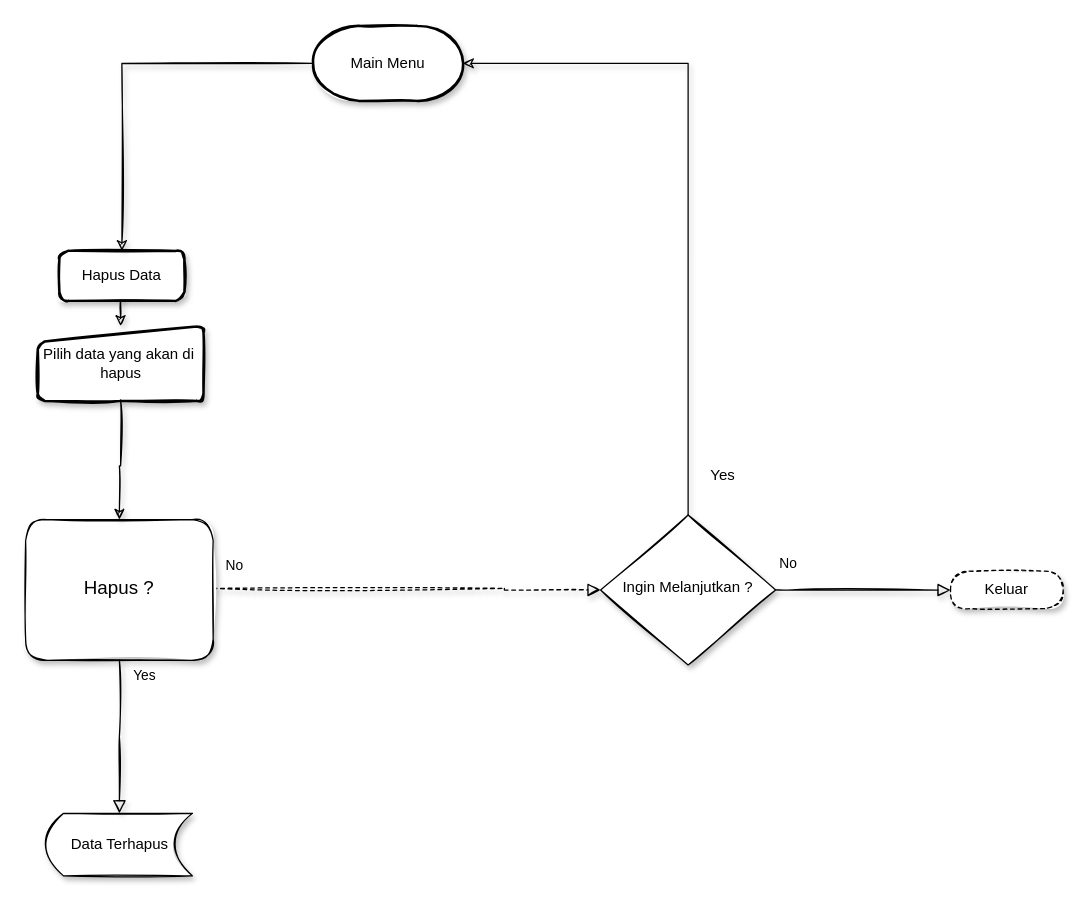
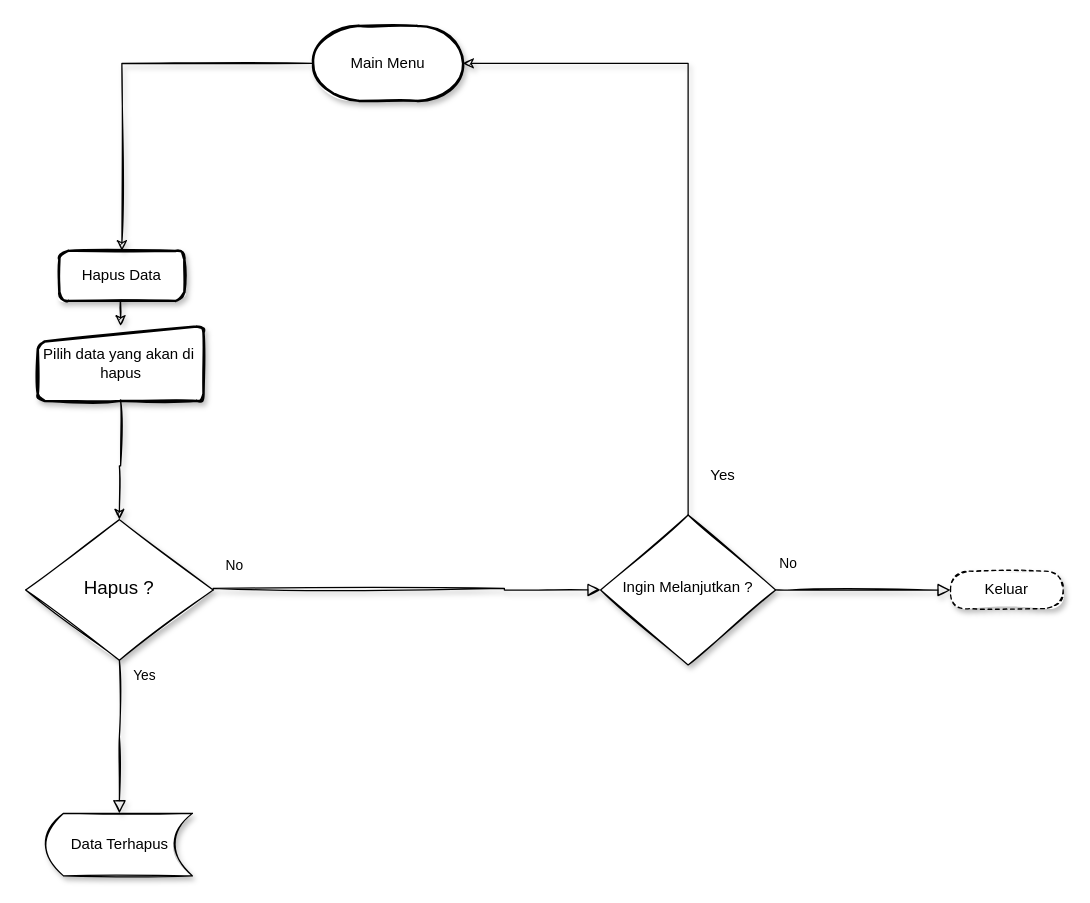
  <mxCell id="0" />
  <mxCell id="1" parent="0" />
- <mxCell id="2" value="No" style="edgeStyle=orthogonalEdgeStyle;rounded=0;html=1;jettySize=auto;orthogonalLoop=1;fontSize=11;endArrow=block;endFill=0;endSize=8;strokeWidth=1;shadow=1;labelBackgroundColor=none;entryX=0;entryY=0.5;entryDx=0;entryDy=0;exitX=1;exitY=0.5;exitDx=0;exitDy=0;sketch=1;dashed=1;" parent="1" source="3" target="6" edge="1"><mxGeometry x="-0.888" y="18" relative="1" as="geometry"><mxPoint as="offset" /><mxPoint x="465.01" y="550" as="targetPoint" /><Array as="points"><mxPoint x="403" y="470" /><mxPoint x="480" y="471" /></Array></mxGeometry></mxCell>
- <mxCell id="3" value="&lt;font style=&quot;font-size: 15px&quot;&gt;Hapus ?&lt;/font&gt;" style="whiteSpace=wrap;html=1;shadow=1;fontFamily=Helvetica;fontSize=12;align=center;strokeWidth=1;spacing=6;spacingTop=-4;sketch=1;rounded=1;" parent="1" vertex="1"><mxGeometry x="20.01" y="415" width="150.01" height="112.5" as="geometry" /></mxCell>
+ <mxCell id="2" value="No" style="edgeStyle=orthogonalEdgeStyle;rounded=0;html=1;jettySize=auto;orthogonalLoop=1;fontSize=11;endArrow=block;endFill=0;endSize=8;strokeWidth=1;shadow=1;labelBackgroundColor=none;entryX=0;entryY=0.5;entryDx=0;entryDy=0;exitX=1;exitY=0.5;exitDx=0;exitDy=0;sketch=1;" parent="1" source="3" target="6" edge="1"><mxGeometry x="-0.888" y="18" relative="1" as="geometry"><mxPoint as="offset" /><mxPoint x="465.01" y="550" as="targetPoint" /><Array as="points"><mxPoint x="403" y="470" /><mxPoint x="480" y="471" /></Array></mxGeometry></mxCell>
+ <mxCell id="3" value="&lt;font style=&quot;font-size: 15px&quot;&gt;Hapus ?&lt;/font&gt;" style="rhombus;whiteSpace=wrap;html=1;shadow=1;fontFamily=Helvetica;fontSize=12;align=center;strokeWidth=1;spacing=6;spacingTop=-4;sketch=1;" parent="1" vertex="1"><mxGeometry x="20.01" y="415" width="150.01" height="112.5" as="geometry" /></mxCell>
  <mxCell id="4" value="No" style="rounded=0;html=1;jettySize=auto;orthogonalLoop=1;fontSize=11;endArrow=block;endFill=0;endSize=8;strokeWidth=1;shadow=1;labelBackgroundColor=none;edgeStyle=orthogonalEdgeStyle;exitX=1;exitY=0.5;exitDx=0;exitDy=0;sketch=1;" parent="1" source="6" target="7" edge="1"><mxGeometry x="-0.857" y="21" relative="1" as="geometry"><mxPoint as="offset" /><Array as="points"><mxPoint x="630" y="471" /><mxPoint x="630" y="471" /></Array></mxGeometry></mxCell>
  <mxCell id="5" style="edgeStyle=orthogonalEdgeStyle;rounded=0;orthogonalLoop=1;jettySize=auto;html=1;exitX=0.5;exitY=0;exitDx=0;exitDy=0;entryX=1;entryY=0.5;entryDx=0;entryDy=0;entryPerimeter=0;sketch=1;shadow=1;" parent="1" source="6" target="15" edge="1"><mxGeometry relative="1" as="geometry"><mxPoint x="390" y="50" as="targetPoint" /></mxGeometry></mxCell>
  <mxCell id="6" value="Ingin Melanjutkan ?" style="rhombus;whiteSpace=wrap;html=1;shadow=1;fontFamily=Helvetica;fontSize=12;align=center;strokeWidth=1;spacing=6;spacingTop=-4;sketch=1;" parent="1" vertex="1"><mxGeometry x="480" y="411.25" width="140" height="120" as="geometry" /></mxCell>
  <mxCell id="7" value="Keluar" style="rounded=1;whiteSpace=wrap;html=1;fontSize=12;glass=0;strokeWidth=1;shadow=1;arcSize=50;sketch=1;dashed=1;" parent="1" vertex="1"><mxGeometry x="760" y="456.25" width="90" height="30" as="geometry" /></mxCell>
  <mxCell id="8" value="Data Terhapus" style="shape=dataStorage;whiteSpace=wrap;html=1;fixedSize=1;size=13.75;sketch=1;shadow=1;" parent="1" vertex="1"><mxGeometry x="36.57" y="650" width="116.88" height="50" as="geometry" /></mxCell>
  <mxCell id="9" value="Yes" style="edgeStyle=orthogonalEdgeStyle;rounded=0;html=1;jettySize=auto;orthogonalLoop=1;fontSize=11;endArrow=block;endFill=0;endSize=8;strokeWidth=1;shadow=1;labelBackgroundColor=none;exitX=0.5;exitY=1;exitDx=0;exitDy=0;sketch=1;" parent="1" source="3" edge="1"><mxGeometry x="-0.818" y="20" relative="1" as="geometry"><mxPoint y="1" as="offset" /><mxPoint x="100.01" y="760" as="sourcePoint" /><mxPoint x="95.01" y="650" as="targetPoint" /><Array as="points" /></mxGeometry></mxCell>
  <mxCell id="10" style="edgeStyle=orthogonalEdgeStyle;rounded=0;orthogonalLoop=1;jettySize=auto;html=1;exitX=0.5;exitY=1;exitDx=0;exitDy=0;entryX=0.5;entryY=0;entryDx=0;entryDy=0;sketch=1;shadow=1;" parent="1" source="11" target="3" edge="1"><mxGeometry relative="1" as="geometry"><Array as="points"><mxPoint x="95" y="372" /></Array></mxGeometry></mxCell>
  <mxCell id="11" value="Pilih data yang akan di&amp;nbsp; hapus" style="html=1;strokeWidth=2;shape=manualInput;whiteSpace=wrap;rounded=1;size=13;arcSize=11;sketch=1;shadow=1;" parent="1" vertex="1"><mxGeometry x="29.74" y="260" width="132.56" height="60" as="geometry" /></mxCell>
  <mxCell id="12" style="edgeStyle=orthogonalEdgeStyle;rounded=0;orthogonalLoop=1;jettySize=auto;html=1;exitX=0.5;exitY=1;exitDx=0;exitDy=0;entryX=0.5;entryY=0;entryDx=0;entryDy=0;sketch=1;shadow=1;" parent="1" source="13" target="11" edge="1"><mxGeometry relative="1" as="geometry"><Array as="points"><mxPoint x="96" y="235" /></Array></mxGeometry></mxCell>
  <mxCell id="13" value="Hapus Data" style="rounded=1;whiteSpace=wrap;html=1;absoluteArcSize=1;arcSize=14;strokeWidth=2;sketch=1;shadow=1;" parent="1" vertex="1"><mxGeometry x="47.01" y="200" width="100" height="40" as="geometry" /></mxCell>
  <mxCell id="14" style="edgeStyle=orthogonalEdgeStyle;rounded=0;orthogonalLoop=1;jettySize=auto;html=1;exitX=0;exitY=0.5;exitDx=0;exitDy=0;exitPerimeter=0;entryX=0.5;entryY=0;entryDx=0;entryDy=0;sketch=1;shadow=1;" parent="1" source="15" target="13" edge="1"><mxGeometry relative="1" as="geometry" /></mxCell>
  <mxCell id="15" value="Main Menu" style="strokeWidth=2;html=1;shape=mxgraph.flowchart.terminator;whiteSpace=wrap;sketch=1;shadow=1;" parent="1" vertex="1"><mxGeometry x="250" y="20" width="120" height="60" as="geometry" /></mxCell>
  <mxCell id="16" value="Yes" style="text;html=1;strokeColor=none;fillColor=none;align=center;verticalAlign=middle;whiteSpace=wrap;rounded=0;sketch=1;shadow=1;" parent="1" vertex="1"><mxGeometry x="557.54" y="370" width="40" height="20" as="geometry" /></mxCell>
